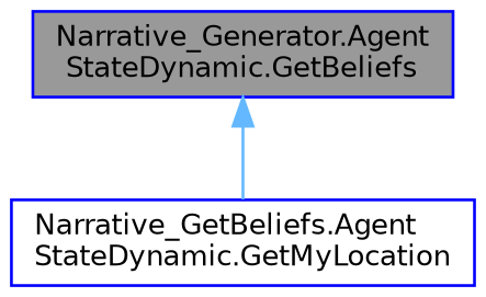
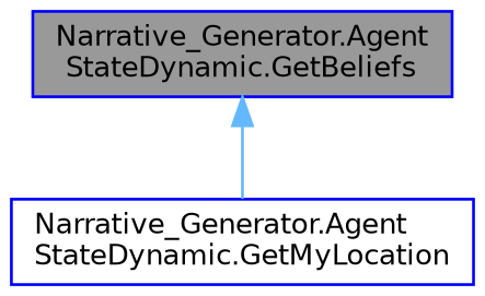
  digraph {
    rankdir=TB
    node [color=blue fontname=Helvetica fontsize=10 shape=box style=filled]
    n1 [fillcolor=grey60 fontcolor=black height=0.2 label="Narrative_Generator.Agent\lStateDynamic.GetBeliefs" width=0.4]
-   n2 [fillcolor=white height=0.2 label="Narrative_GetBeliefs.Agent\lStateDynamic.GetMyLocation" width=0.4]
+   n2 [fillcolor=white height=0.2 label="Narrative_Generator.Agent\lStateDynamic.GetMyLocation" width=0.4]
    n1 -> n2 [color=steelblue1 dir=back fontname=Helvetica fontsize=10 labelfontname=Helvetica labelfontsize=10 style=solid]
  }
